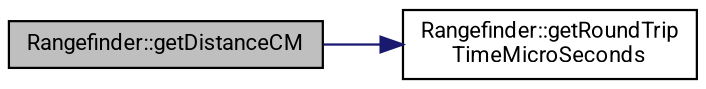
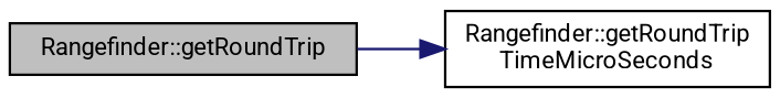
  digraph {
    rankdir=LR
    fontname=Roboto
    node [color=black fontname=Roboto fontsize=10 shape=record style=filled]
-   n1 [fillcolor=grey75 fontcolor=black height=0.2 label="Rangefinder::getDistanceCM" width=0.4]
+   n1 [fillcolor=grey75 fontcolor=black height=0.2 label="Rangefinder::getRoundTrip" width=0.4]
    n2 [fillcolor=white height=0.2 label="Rangefinder::getRoundTrip\lTimeMicroSeconds" width=0.4]
    n1 -> n2 [color=midnightblue fontname=Roboto fontsize=10 labelfontname=Helvetica labelfontsize=10 style=solid]
  }
